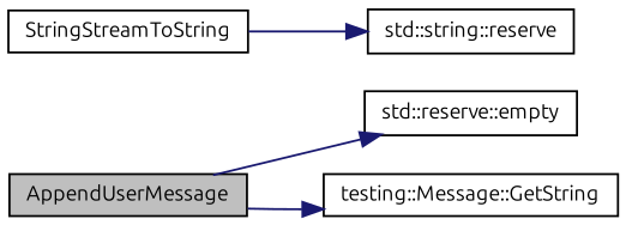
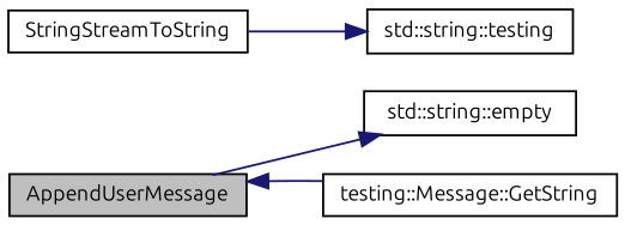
  digraph {
    fontname=Ubuntu
    rankdir=LR
    node [color=black fontname=Ubuntu fontsize=10 shape=record]
    edge [color=midnightblue fontname=Ubuntu fontsize=10 labelfontname=Helvetica labelfontsize=10 style=solid]
    n1 [fillcolor=grey75 fontcolor=black height=0.2 label=AppendUserMessage style=filled width=0.4]
-   n2 [height=0.2 label="std::reserve::empty" width=0.4]
+   n2 [height=0.2 label="std::string::empty" width=0.4]
    n3 [height=0.2 label="testing::Message::GetString" width=0.4]
    n4 [height=0.2 label=StringStreamToString width=0.4]
-   n5 [height=0.2 label="std::string::reserve" width=0.4]
+   n5 [height=0.2 label="std::string::testing" width=0.4]
    n1 -> n2
-   n1 -> n3
+   n3 -> n1
    n4 -> n5
  }
